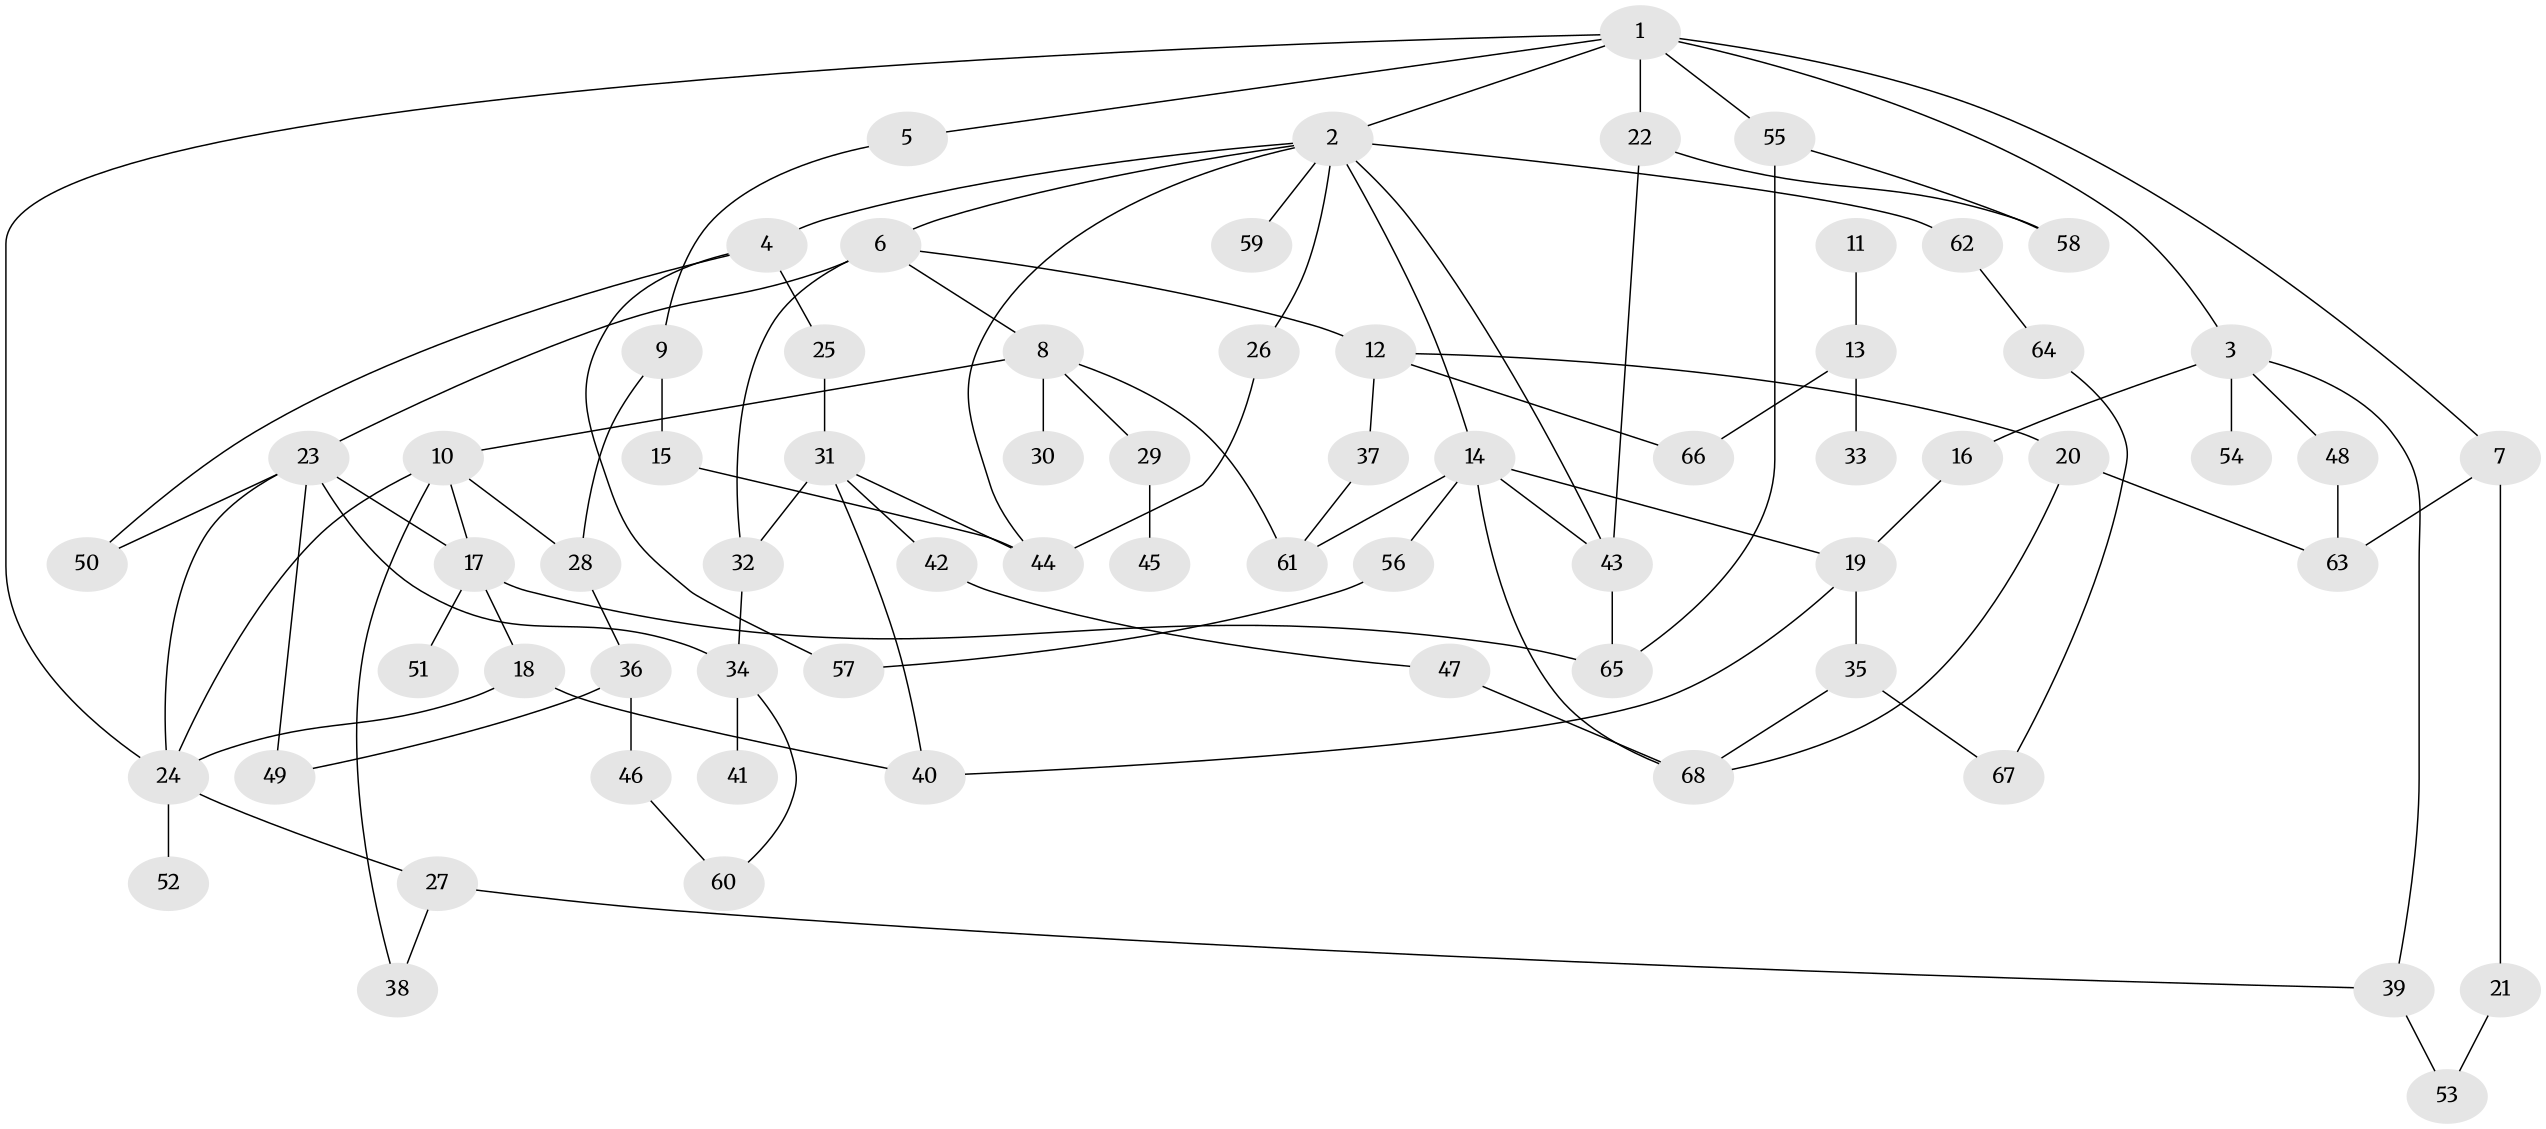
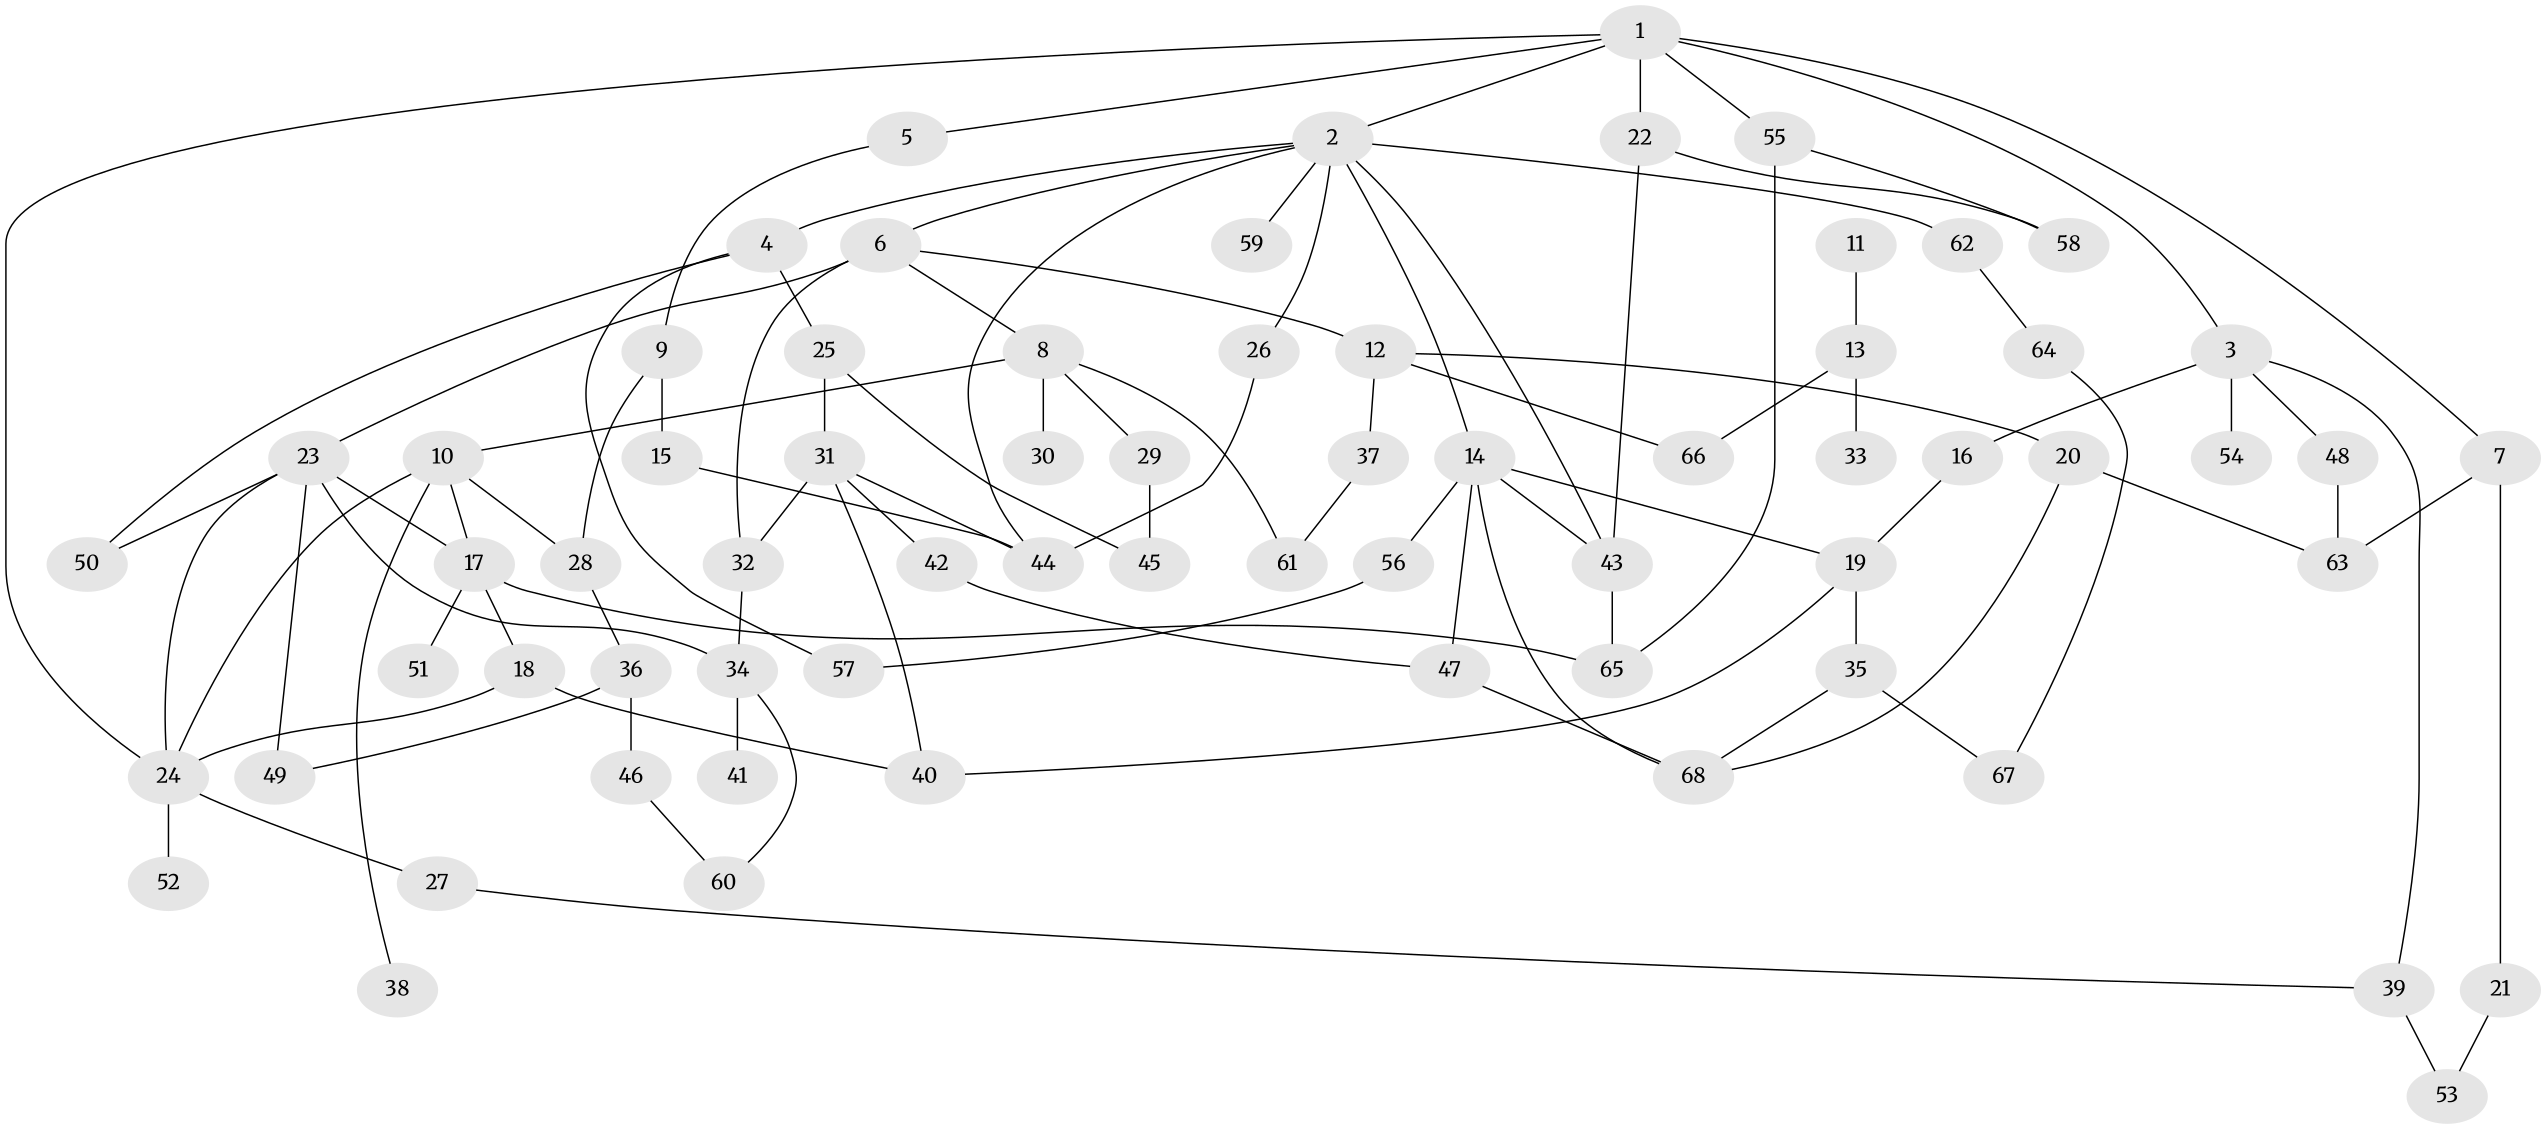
  graph {
    fontname=Merriweather
    node [color=gray90 fontname=Merriweather style=filled]
    edge [fontname=Merriweather]
    1
    2
    3
    5
    7
    22
    24
    55
    4
    6
    14
    26
    43
    44
    59
    62
    16
    39
    48
    54
    9
    21
    63
    58
    27
    52
    65
    25
    50
    57
    8
    12
    23
    32
    19
    47
    56
    68
    64
    53
    31
    45
    15
    28
    10
    29
    30
    61
    20
    37
    66
    17
    34
    49
    38
    11
    13
    18
    51
    36
    33
    40
    35
    67
    41
    60
    46
    42
    1 -- 2
    1 -- 3
    1 -- 5
    1 -- 7
    1 -- 22
    1 -- 24
    1 -- 55
    2 -- 4
    2 -- 6
    2 -- 14
    2 -- 26
    2 -- 43
    2 -- 44
    2 -- 59
    2 -- 62
    3 -- 16
    3 -- 39
    3 -- 48
    3 -- 54
    5 -- 9
    7 -- 21
    7 -- 63
    22 -- 43
    22 -- 58
    24 -- 27
    24 -- 52
    55 -- 58
    55 -- 65
    4 -- 25
    4 -- 50
    4 -- 57
    6 -- 8
    6 -- 12
    6 -- 23
    6 -- 32
    14 -- 43
    14 -- 19
-   14 -- 61
+   14 -- 47
    14 -- 56
    14 -- 68
    26 -- 44
    43 -- 65
    62 -- 64
    16 -- 19
    39 -- 53
    48 -- 63
    9 -- 15
    9 -- 28
    21 -- 53
    27 -- 39
-   27 -- 38
    25 -- 31
+   25 -- 45
    8 -- 10
    8 -- 29
    8 -- 30
    8 -- 61
    12 -- 20
    12 -- 37
    12 -- 66
    23 -- 24
    23 -- 50
    23 -- 17
    23 -- 34
    23 -- 49
    32 -- 34
    19 -- 40
    19 -- 35
    47 -- 68
    56 -- 57
    64 -- 67
    31 -- 44
    31 -- 32
    31 -- 40
    31 -- 42
    15 -- 44
    28 -- 36
    10 -- 24
    10 -- 28
    10 -- 17
    10 -- 38
    29 -- 45
    20 -- 63
    20 -- 68
    37 -- 61
    17 -- 65
    17 -- 18
    17 -- 51
    34 -- 41
    34 -- 60
    11 -- 13
    13 -- 66
    13 -- 33
    18 -- 24
    18 -- 40
    36 -- 49
    36 -- 46
    35 -- 68
    35 -- 67
    46 -- 60
    42 -- 47
  }
